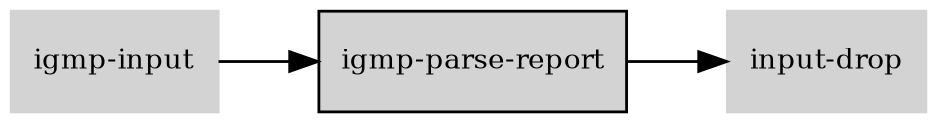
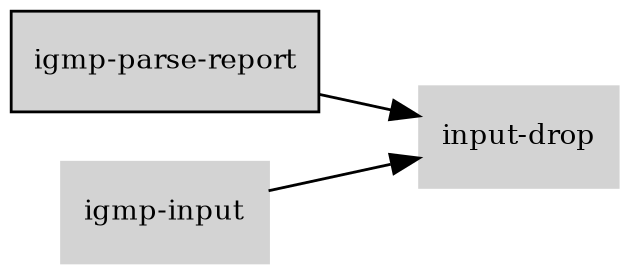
  digraph {
    rankdir=LR
    node [color=lightgray fillcolor=lightgray fontcolor=black fontsize=10 shape=box style=filled]
    edge [fontsize=8]
    "igmp-parse-report" [color=black]
    n2 [label="input-drop"]
    "igmp-input"
    "igmp-parse-report" -> n2
-   "igmp-input" -> "igmp-parse-report"
+   "igmp-input" -> n2
  }
